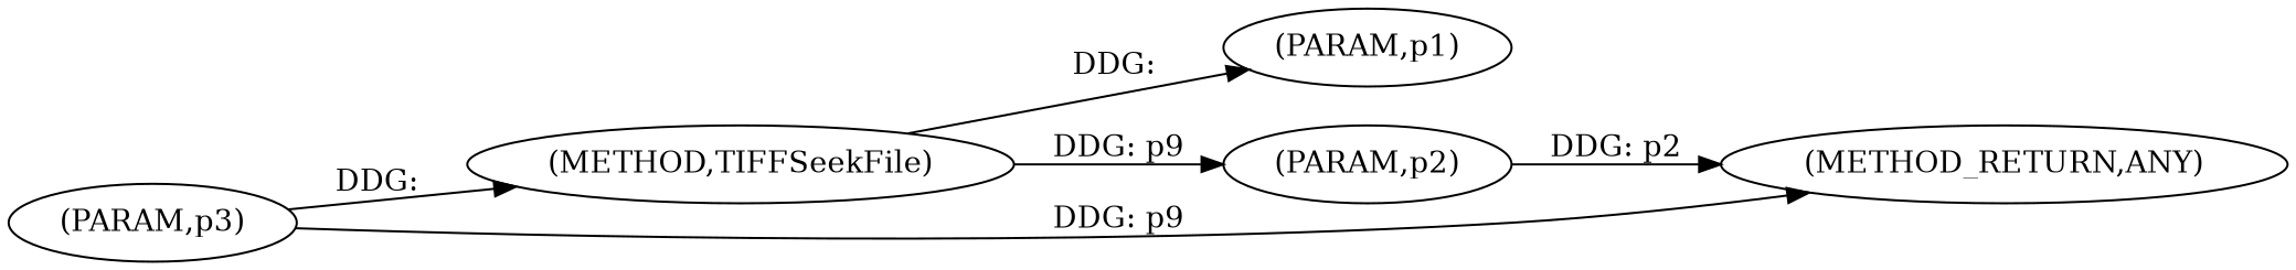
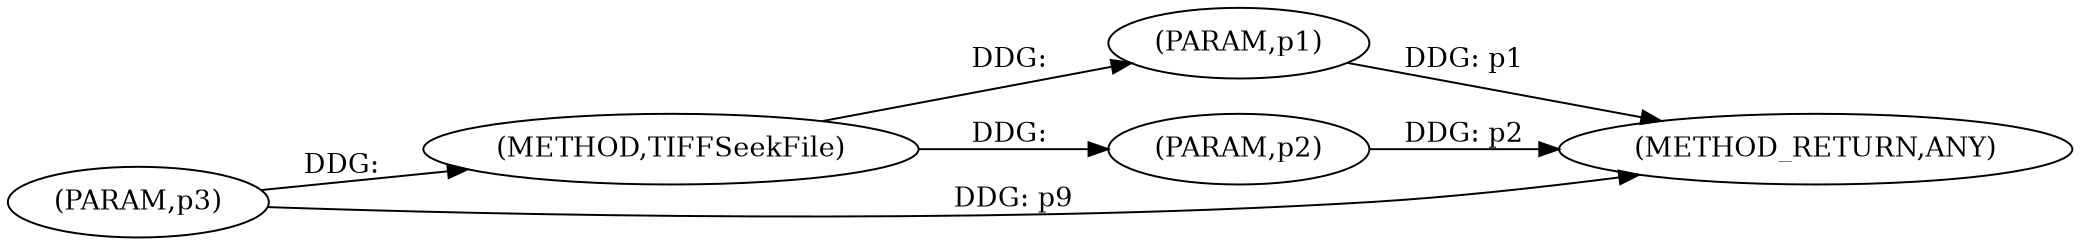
  digraph {
    rankdir=LR
    n1 [label=<(METHOD,TIFFSeekFile)>]
    n2 [label=<(PARAM,p1)>]
    n3 [label=<(PARAM,p2)>]
    n4 [label=<(METHOD_RETURN,ANY)>]
    n5 [label=<(PARAM,p3)>]
    n1 -> n2 [label="DDG: "]
-   n1 -> n3 [label="DDG: p9"]
+   n1 -> n3 [label="DDG: "]
+   n2 -> n4 [label="DDG: p1"]
    n3 -> n4 [label="DDG: p2"]
    n5 -> n1 [label="DDG: "]
    n5 -> n4 [label="DDG: p9"]
  }
